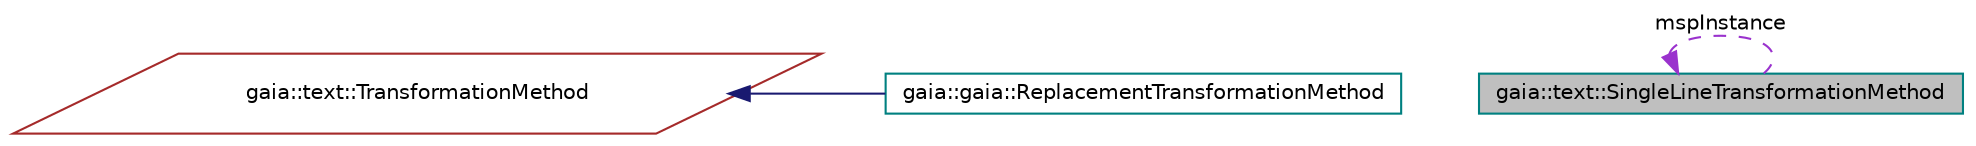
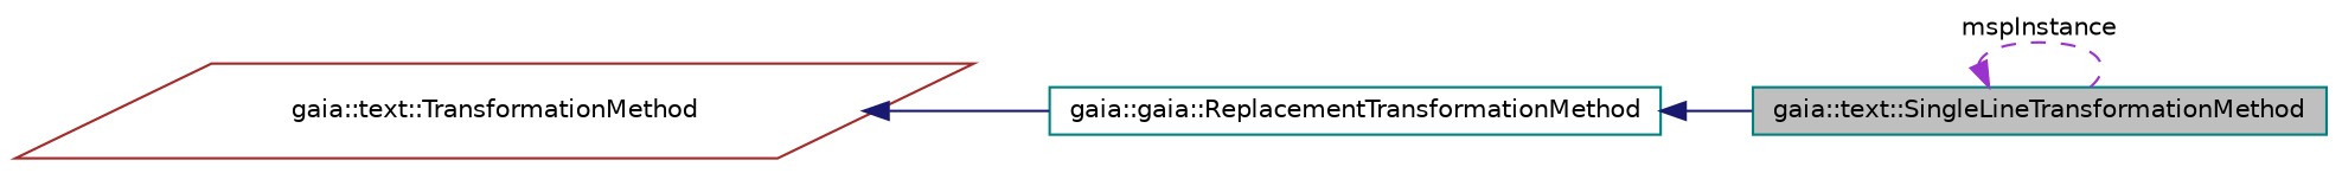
  digraph {
    rankdir=LR
    node [color=teal fillcolor=white fontname=Helvetica fontsize=10 shape=box style=filled]
    edge [color=midnightblue dir=back fontname=Helvetica fontsize=10 labelfontname=Helvetica labelfontsize=10 style=solid]
    n1 [fillcolor=grey75 fontcolor=black height=0.2 label="gaia::text::SingleLineTransformationMethod" width=0.4]
    n2 [height=0.2 label="gaia::gaia::ReplacementTransformationMethod" width=0.4]
    n3 [color=brown height=0.2 label="gaia::text::TransformationMethod" shape=parallelogram width=0.4]
    n1 -> n1 [color=darkorchid3 label=mspInstance style=dashed]
+   n2 -> n1
    n3 -> n2
  }
